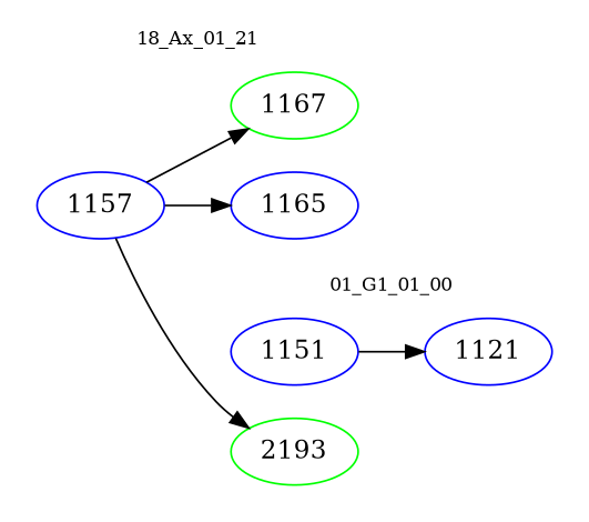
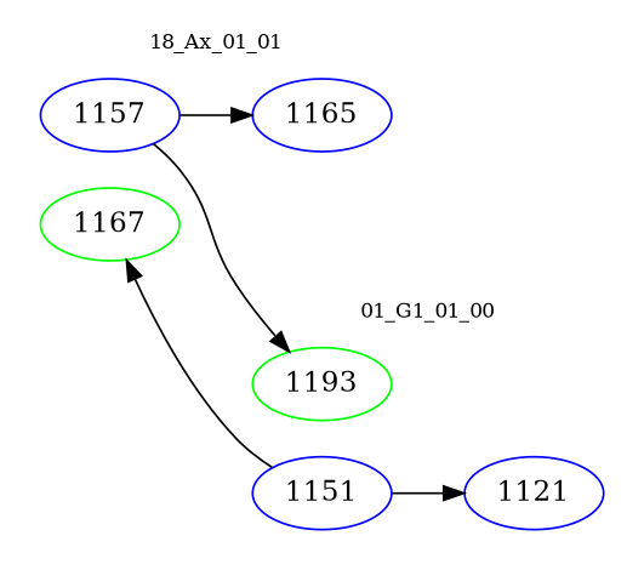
  digraph {
    rankdir=LR
    node [color=blue]
    edge [color=black]
    n1 [label=1157]
    n2 [label=1165]
    n3 [color=green label=1167]
    n4 [label=1151]
    n5 [label=1121]
-   n6 [color=green label=2193]
+   n6 [color=green label=1193]
    subgraph cluster_1 {
      color=white
      fontsize=10
-     label="18_Ax_01_21"
+     label="18_Ax_01_01"
      n1
      n2
      n3
    }
    subgraph cluster_2 {
      color=white
      fontsize=10
      label="01_G1_01_00"
      n4
      n5
      n6
    }
    n1 -> n2
-   n1 -> n3
+   n4 -> n3
    n1 -> n6
    n4 -> n5
  }
